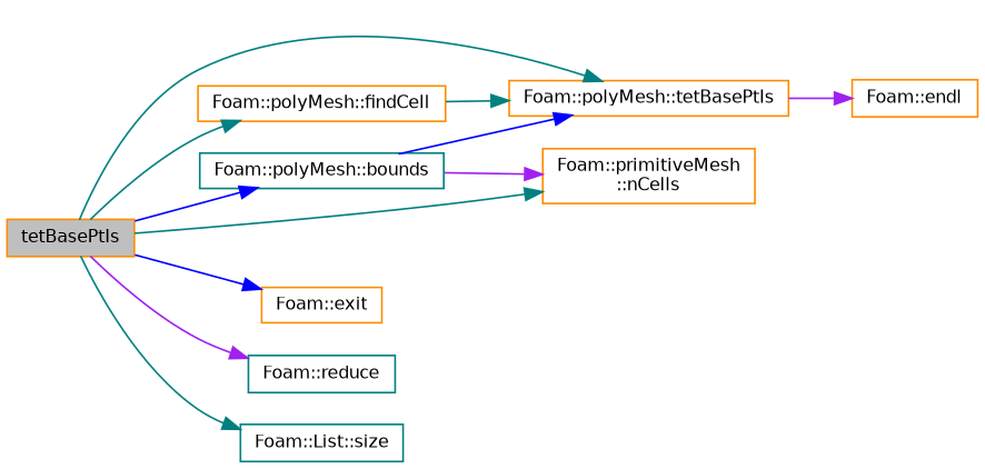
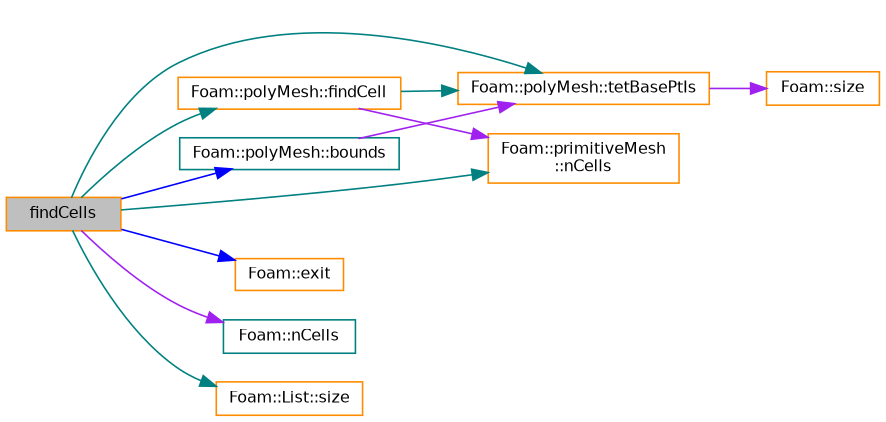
  digraph {
    rankdir=LR
    node [color=darkorange fontname=Helvetica fontsize=10 shape=record]
    edge [color=teal fontname=Helvetica fontsize=10 labelfontname=Helvetica labelfontsize=10 style=solid]
-   n1 [fillcolor=grey75 fontcolor=black height=0.2 label=tetBasePtIs style=filled width=0.4]
+   n1 [fillcolor=grey75 fontcolor=black height=0.2 label=findCells style=filled width=0.4]
    n2 [color=teal height=0.2 label="Foam::polyMesh::bounds" width=0.4]
    n3 [height=0.2 label="Foam::polyMesh::tetBasePtIs" width=0.4]
    n4 [height=0.2 label="Foam::exit" width=0.4]
    n5 [height=0.2 label="Foam::polyMesh::findCell" width=0.4]
    n6 [height=0.2 label="Foam::primitiveMesh\l::nCells" width=0.4]
-   n7 [color=teal height=0.2 label="Foam::reduce" width=0.4]
-   n8 [color=teal height=0.2 label="Foam::List::size" width=0.4]
-   n9 [height=0.2 label="Foam::endl" width=0.4]
+   n7 [color=teal height=0.2 label="Foam::nCells" width=0.4]
+   n8 [height=0.2 label="Foam::List::size" width=0.4]
+   n9 [height=0.2 label="Foam::size" width=0.4]
    n1 -> n2 [color=blue]
    n1 -> n3
    n1 -> n4 [color=blue]
    n1 -> n5
    n1 -> n6
    n1 -> n7 [color=purple]
    n1 -> n8
-   n2 -> n3 [color=blue]
+   n2 -> n3 [color=purple]
    n3 -> n9 [color=purple]
    n5 -> n3
-   n2 -> n6 [color=purple]
+   n5 -> n6 [color=purple]
  }
